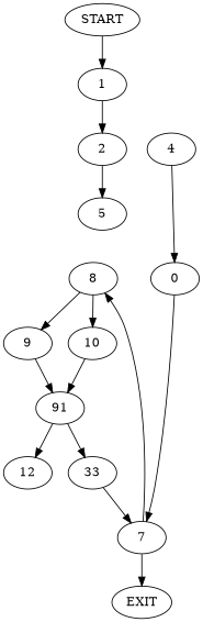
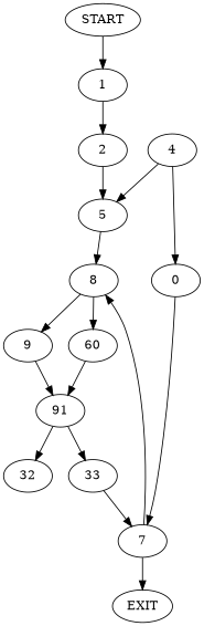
  digraph {
    n1 [label=START]
    1
    2
    n4 [label=EXIT]
    5
    4
    n7 [label=0]
    8
    7
    9
-   10
+   10 [label=60]
    n12 [label=91]
-   12
+   12 [label=32]
    n14 [label=33]
    n1 -> 1
    1 -> 2
    2 -> 5
+   5 -> 8
+   4 -> 5
    4 -> n7
    n7 -> 7
    8 -> 9
    8 -> 10
    7 -> n4
    7 -> 8
    9 -> n12
    10 -> n12
    n12 -> 12
    n12 -> n14
    n14 -> 7
  }
